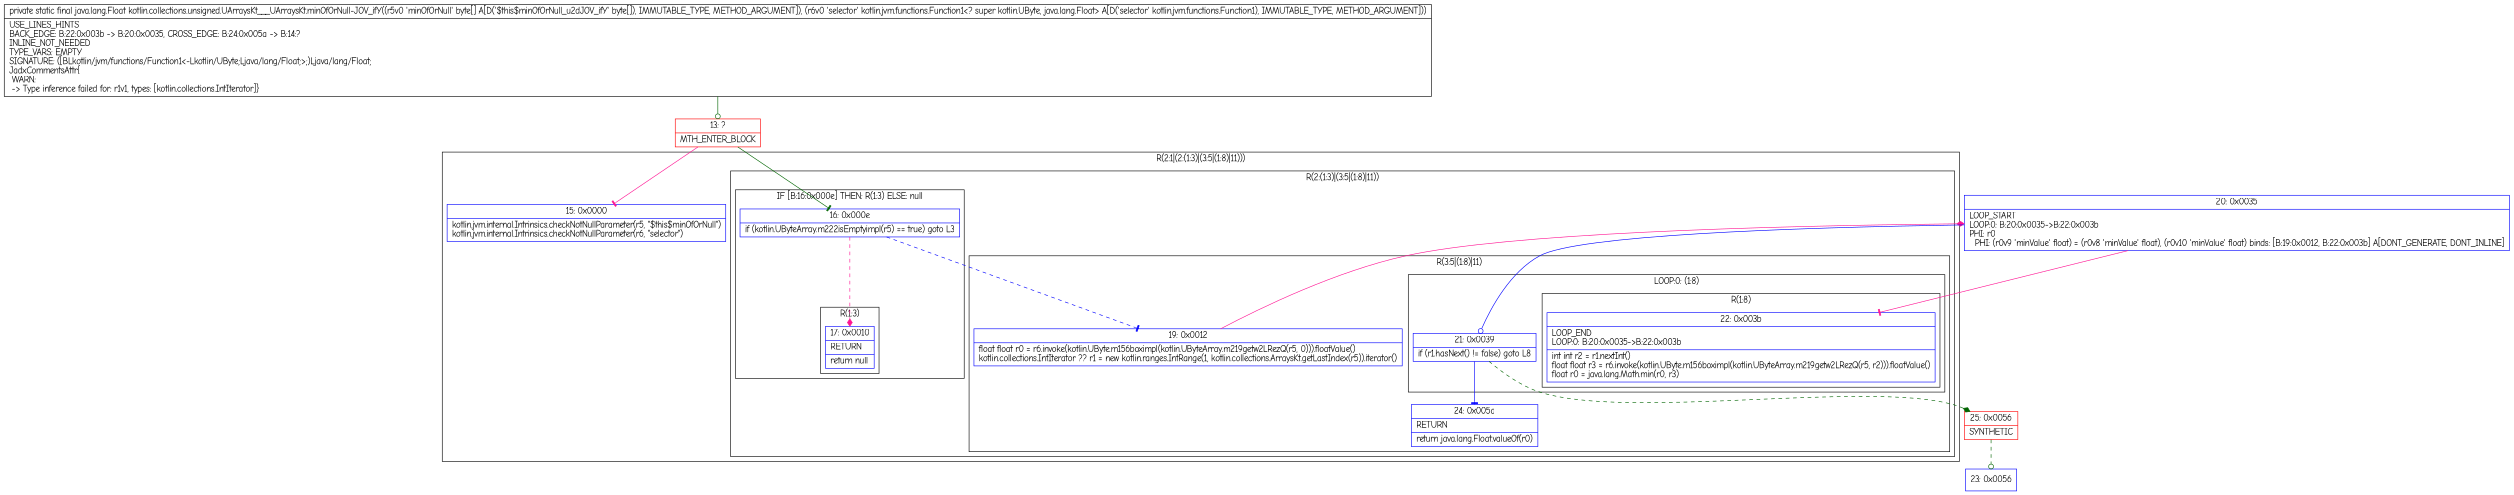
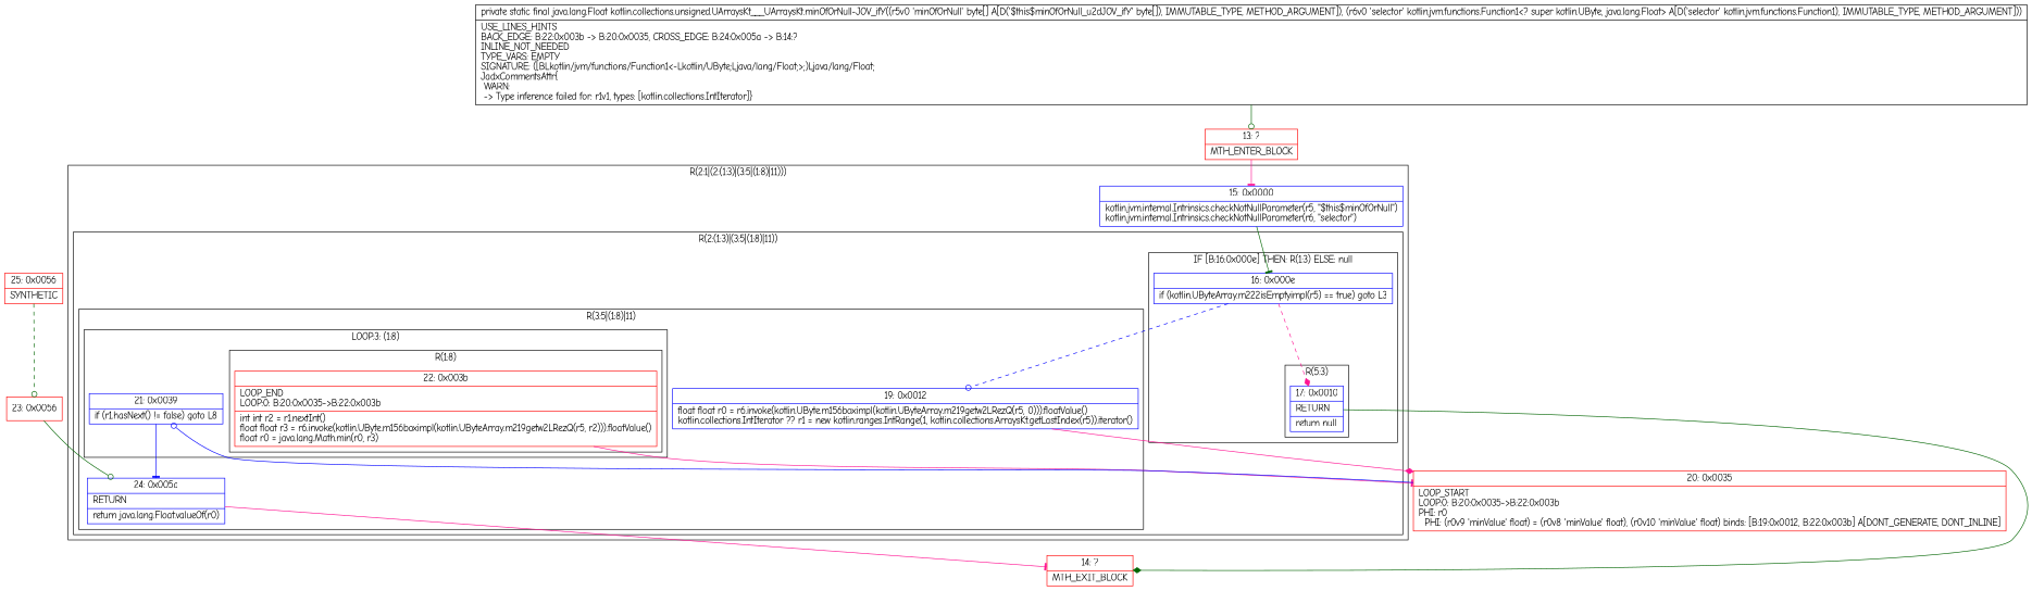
  digraph {
    fontname="Comic Neue"
    node [color=blue fontname="Comic Neue" shape=record]
    edge [arrowhead=tee color=darkgreen fontname="Comic Neue"]
    n1 [label="{17\:\ 0x0010|RETURN\l|return null\l}"]
    n2 [label="{16\:\ 0x000e|if (kotlin.UByteArray.m222isEmptyimpl(r5) == true) goto L3\l}"]
-   n3 [label="{22\:\ 0x003b|LOOP_END\lLOOP:0: B:20:0x0035\-\>B:22:0x003b\l|int int r2 = r1.nextInt()\lfloat float r3 = r6.invoke(kotlin.UByte.m156boximpl(kotlin.UByteArray.m219getw2LRezQ(r5, r2))).floatValue()\lfloat r0 = java.lang.Math.min(r0, r3)\l}"]
+   n3 [color=red label="{22\:\ 0x003b|LOOP_END\lLOOP:0: B:20:0x0035\-\>B:22:0x003b\l|int int r2 = r1.nextInt()\lfloat float r3 = r6.invoke(kotlin.UByte.m156boximpl(kotlin.UByteArray.m219getw2LRezQ(r5, r2))).floatValue()\lfloat r0 = java.lang.Math.min(r0, r3)\l}"]
    n4 [label="{21\:\ 0x0039|if (r1.hasNext() != false) goto L8\l}"]
    n5 [label="{19\:\ 0x0012|float float r0 = r6.invoke(kotlin.UByte.m156boximpl(kotlin.UByteArray.m219getw2LRezQ(r5, 0))).floatValue()\lkotlin.collections.IntIterator ?? r1 = new kotlin.ranges.IntRange(1, kotlin.collections.ArraysKt.getLastIndex(r5)).iterator()\l}"]
    n6 [label="{24\:\ 0x005a|RETURN\l|return java.lang.Float.valueOf(r0)\l}"]
    n7 [label="{15\:\ 0x0000|kotlin.jvm.internal.Intrinsics.checkNotNullParameter(r5, \"$this$minOfOrNull\")\lkotlin.jvm.internal.Intrinsics.checkNotNullParameter(r6, \"selector\")\l}"]
-   n9 [label="{20\:\ 0x0035|LOOP_START\lLOOP:0: B:20:0x0035\-\>B:22:0x003b\lPHI: r0 \l  PHI: (r0v9 'minValue' float) = (r0v8 'minValue' float), (r0v10 'minValue' float) binds: [B:19:0x0012, B:22:0x003b] A[DONT_GENERATE, DONT_INLINE]\l}"]
+   n8 [color=red label="{14\:\ ?|MTH_EXIT_BLOCK\l}"]
+   n9 [color=red label="{20\:\ 0x0035|LOOP_START\lLOOP:0: B:20:0x0035\-\>B:22:0x003b\lPHI: r0 \l  PHI: (r0v9 'minValue' float) = (r0v8 'minValue' float), (r0v10 'minValue' float) binds: [B:19:0x0012, B:22:0x003b] A[DONT_GENERATE, DONT_INLINE]\l}"]
    n10 [color=red label="{25\:\ 0x0056|SYNTHETIC\l}"]
-   n11 [label="{23\:\ 0x0056}"]
+   n11 [color=red label="{23\:\ 0x0056}"]
    n12 [color=red label="{13\:\ ?|MTH_ENTER_BLOCK\l}"]
    n13 [label="{private static final java.lang.Float kotlin.collections.unsigned.UArraysKt___UArraysKt.minOfOrNull\-JOV_ifY((r5v0 'minOfOrNull' byte[] A[D('$this$minOfOrNull_u2dJOV_ifY' byte[]), IMMUTABLE_TYPE, METHOD_ARGUMENT]), (r6v0 'selector' kotlin.jvm.functions.Function1\<? super kotlin.UByte, java.lang.Float\> A[D('selector' kotlin.jvm.functions.Function1), IMMUTABLE_TYPE, METHOD_ARGUMENT]))  | USE_LINES_HINTS\lBACK_EDGE: B:22:0x003b \-\> B:20:0x0035, CROSS_EDGE: B:24:0x005a \-\> B:14:?\lINLINE_NOT_NEEDED\lTYPE_VARS: EMPTY\lSIGNATURE: ([BLkotlin\/jvm\/functions\/Function1\<\-Lkotlin\/UByte;Ljava\/lang\/Float;\>;)Ljava\/lang\/Float;\lJadxCommentsAttr\{\l WARN: \l \-\> Type inference failed for: r1v1, types: [kotlin.collections.IntIterator]\}\l}" color=""]
    subgraph cluster_1 {
      label="R(2:1|(2:(1:3)|(3:5|(1:8)|11)))"
      n7
      subgraph cluster_2 {
        label="R(2:(1:3)|(3:5|(1:8)|11))"
        subgraph cluster_3 {
          label="IF [B:16:0x000e] THEN: R(1:3) ELSE: null"
          n2
          subgraph cluster_4 {
-           label="R(1:3)"
+           label="R(5:3)"
            n1
          }
        }
        subgraph cluster_5 {
          label="R(3:5|(1:8)|11)"
          n5
          n6
          subgraph cluster_6 {
-           label="LOOP:0: (1:8)"
+           label="LOOP:3: (1:8)"
            n4
            subgraph cluster_7 {
              label="R(1:8)"
              n3
            }
          }
        }
      }
    }
+   n1 -> n8 [arrowhead=diamond]
    n2 -> n1 [arrowhead=diamond color=deeppink style=dashed]
-   n2 -> n5 [color=blue style=dashed]
-   n9 -> n3 [color=deeppink]
+   n2 -> n5 [arrowhead=odot color=blue style=dashed]
+   n3 -> n9 [color=deeppink]
    n4 -> n6 [color=blue]
-   n4 -> n10 [arrowhead=diamond style=dashed]
    n5 -> n9 [arrowhead=diamond color=deeppink]
-   n12 -> n2
+   n6 -> n8 [color=deeppink]
+   n7 -> n2
    n9 -> n4 [arrowhead=odot color=blue]
    n10 -> n11 [arrowhead=odot style=dashed]
+   n11 -> n6 [arrowhead=odot]
    n12 -> n7 [color=deeppink]
    n13 -> n12 [arrowhead=odot]
  }
